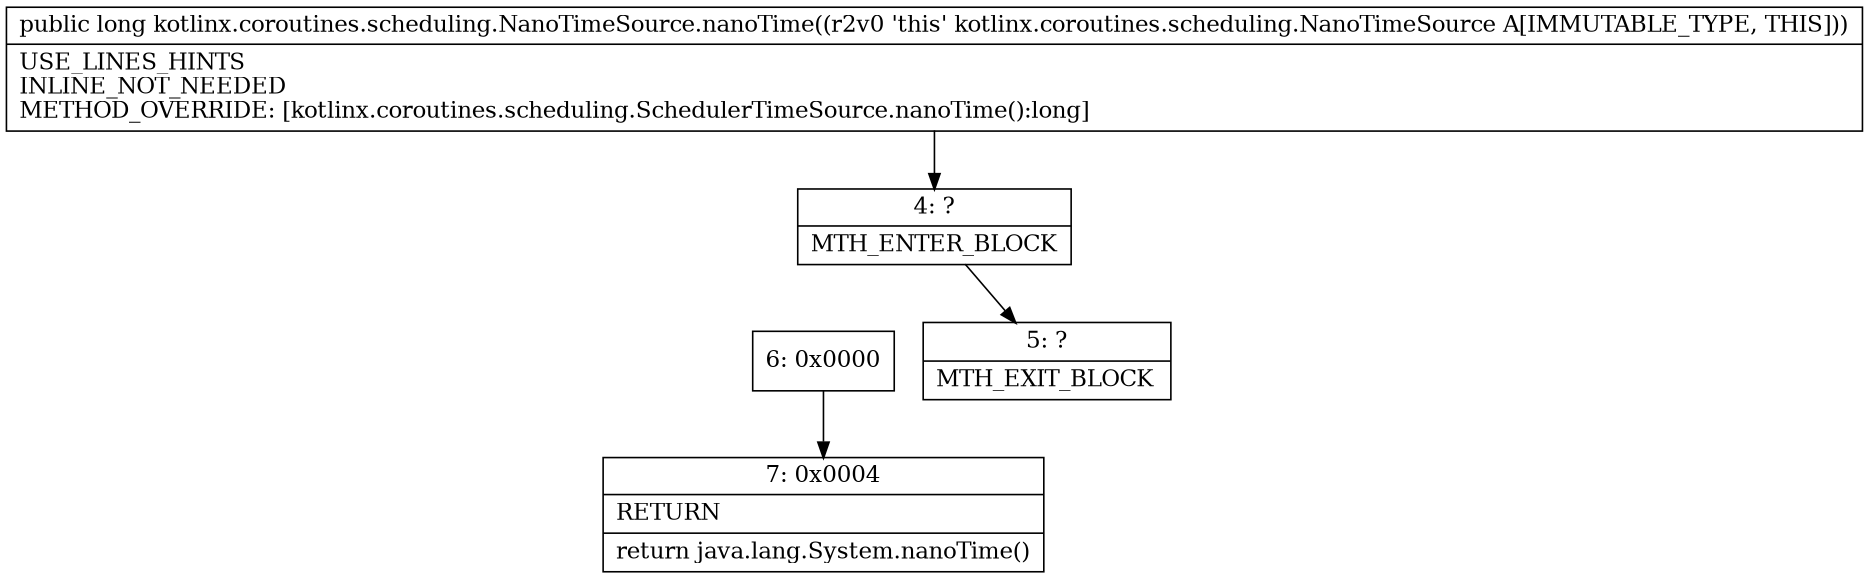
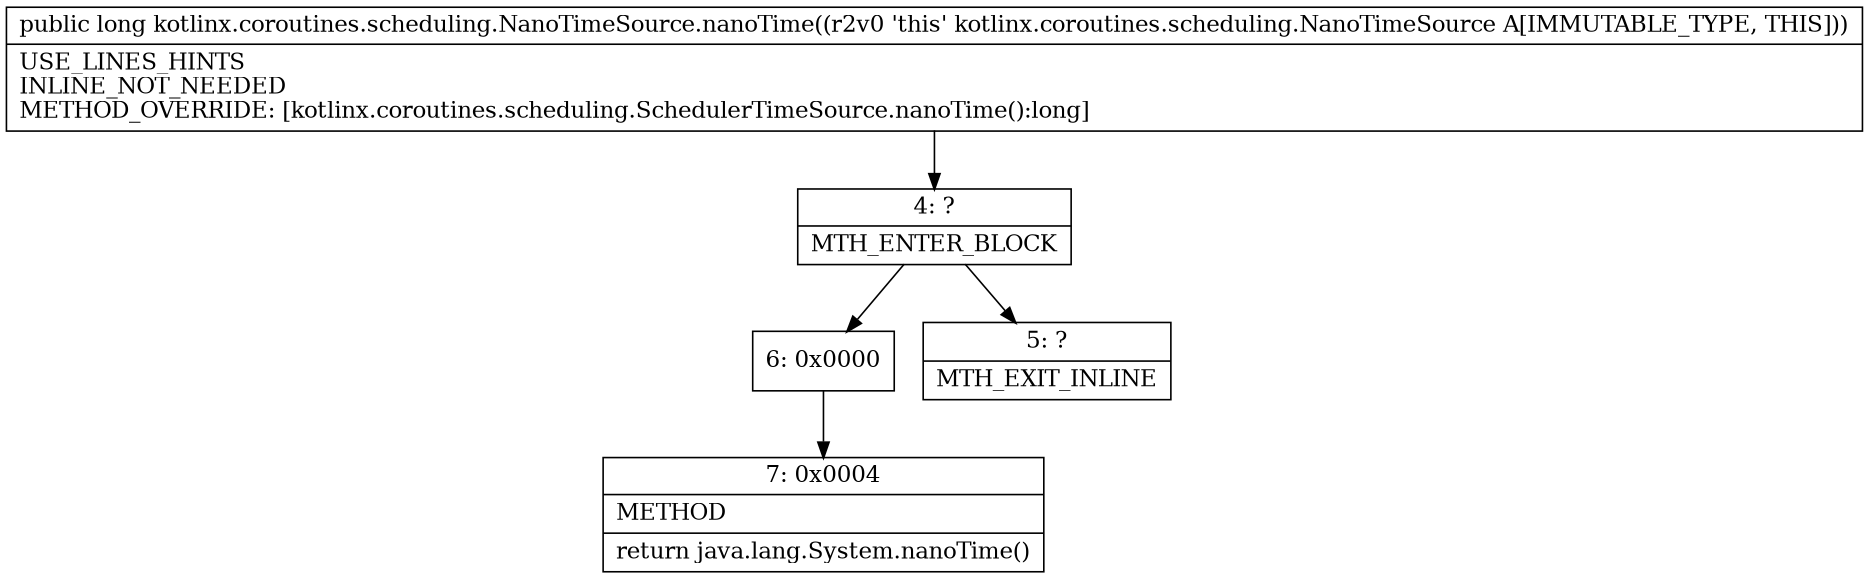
  digraph {
    fontname="DejaVu Serif"
    node [fontname="DejaVu Serif" shape=record]
    edge [fontname="DejaVu Serif"]
    n1 [label="{4\:\ ?|MTH_ENTER_BLOCK\l}"]
    n2 [label="{6\:\ 0x0000}"]
-   n3 [label="{5\:\ ?|MTH_EXIT_BLOCK\l}"]
-   n4 [label="{7\:\ 0x0004|RETURN\l|return java.lang.System.nanoTime()\l}"]
+   n3 [label="{5\:\ ?|MTH_EXIT_INLINE\l}"]
+   n4 [label="{7\:\ 0x0004|METHOD\l|return java.lang.System.nanoTime()\l}"]
    n5 [label="{public long kotlinx.coroutines.scheduling.NanoTimeSource.nanoTime((r2v0 'this' kotlinx.coroutines.scheduling.NanoTimeSource A[IMMUTABLE_TYPE, THIS]))  | USE_LINES_HINTS\lINLINE_NOT_NEEDED\lMETHOD_OVERRIDE: [kotlinx.coroutines.scheduling.SchedulerTimeSource.nanoTime():long]\l}"]
+   n1 -> n2
    n1 -> n3
    n2 -> n4
    n5 -> n1
  }
